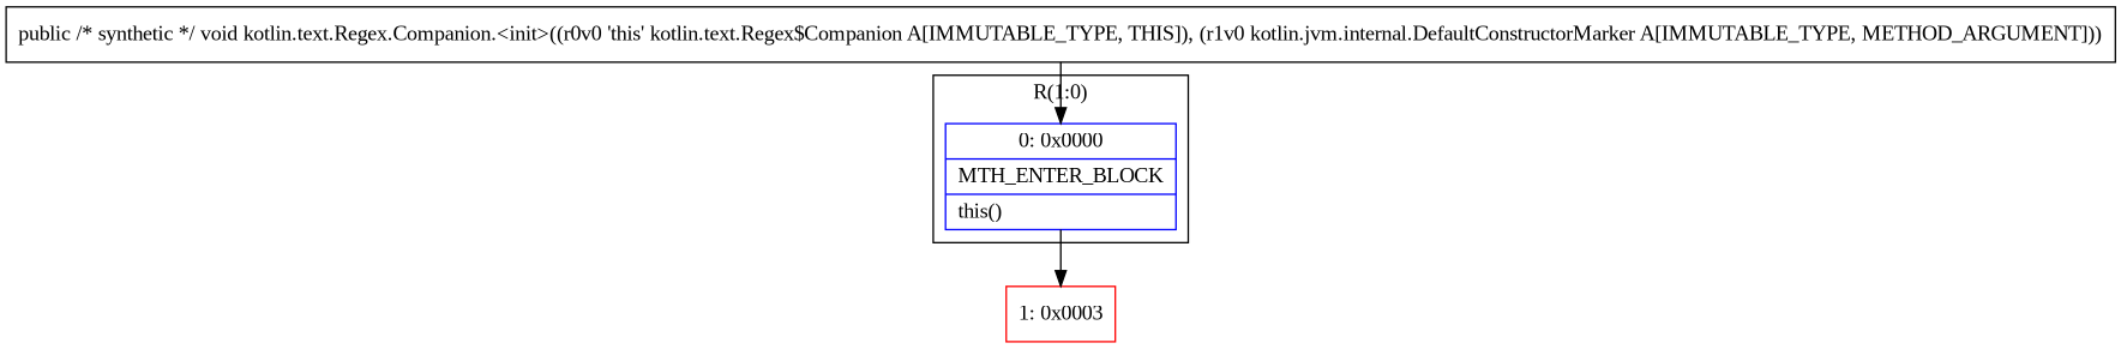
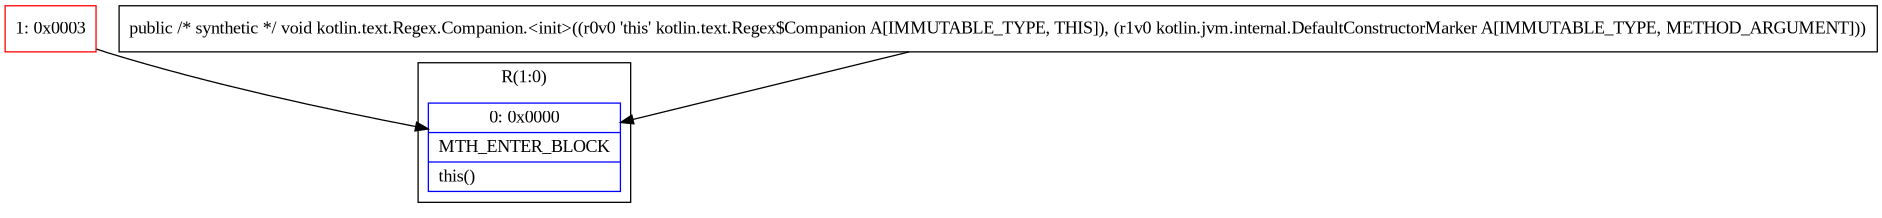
  digraph {
    fontname="Liberation Serif"
    node [shape=record fontname="Liberation Serif"]
    edge [fontname="Liberation Serif"]
    n1 [color=blue label="{0\:\ 0x0000|MTH_ENTER_BLOCK\l|this()\l}"]
    n2 [color=red label="{1\:\ 0x0003}"]
    n3 [label="{public \/* synthetic *\/ void kotlin.text.Regex.Companion.\<init\>((r0v0 'this' kotlin.text.Regex$Companion A[IMMUTABLE_TYPE, THIS]), (r1v0 kotlin.jvm.internal.DefaultConstructorMarker A[IMMUTABLE_TYPE, METHOD_ARGUMENT])) }"]
    subgraph cluster_1 {
      label="R(1:0)"
      n1
    }
-   n1 -> n2
+   n2 -> n1
    n3 -> n1
  }
